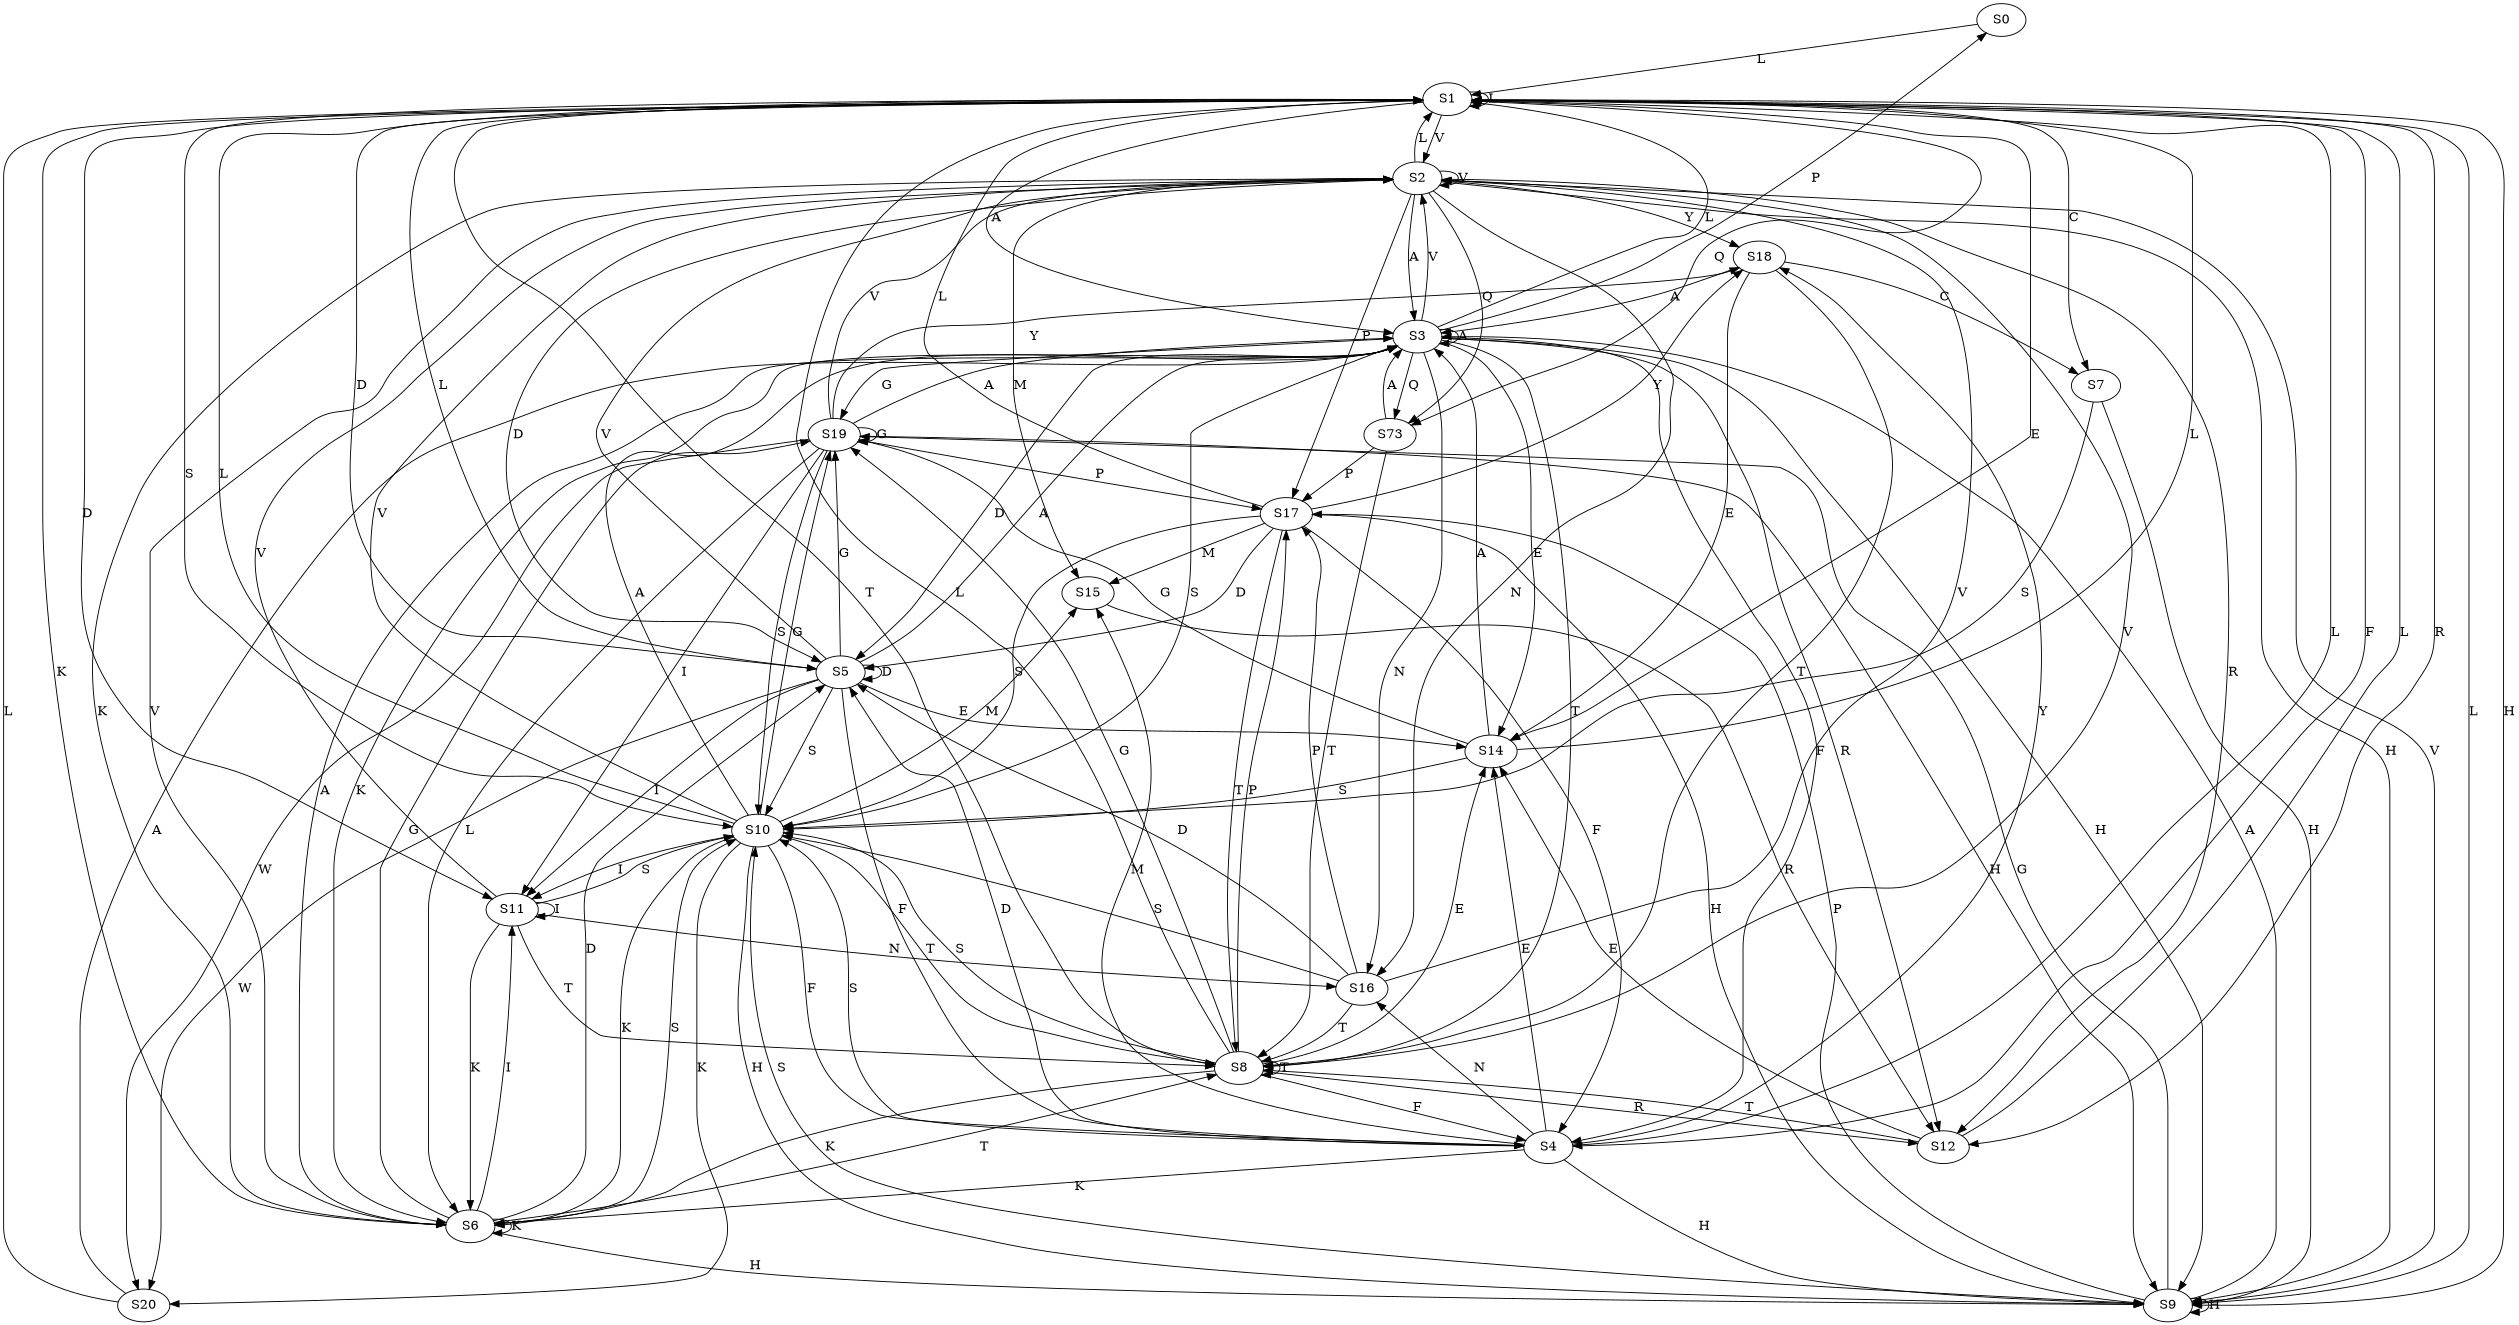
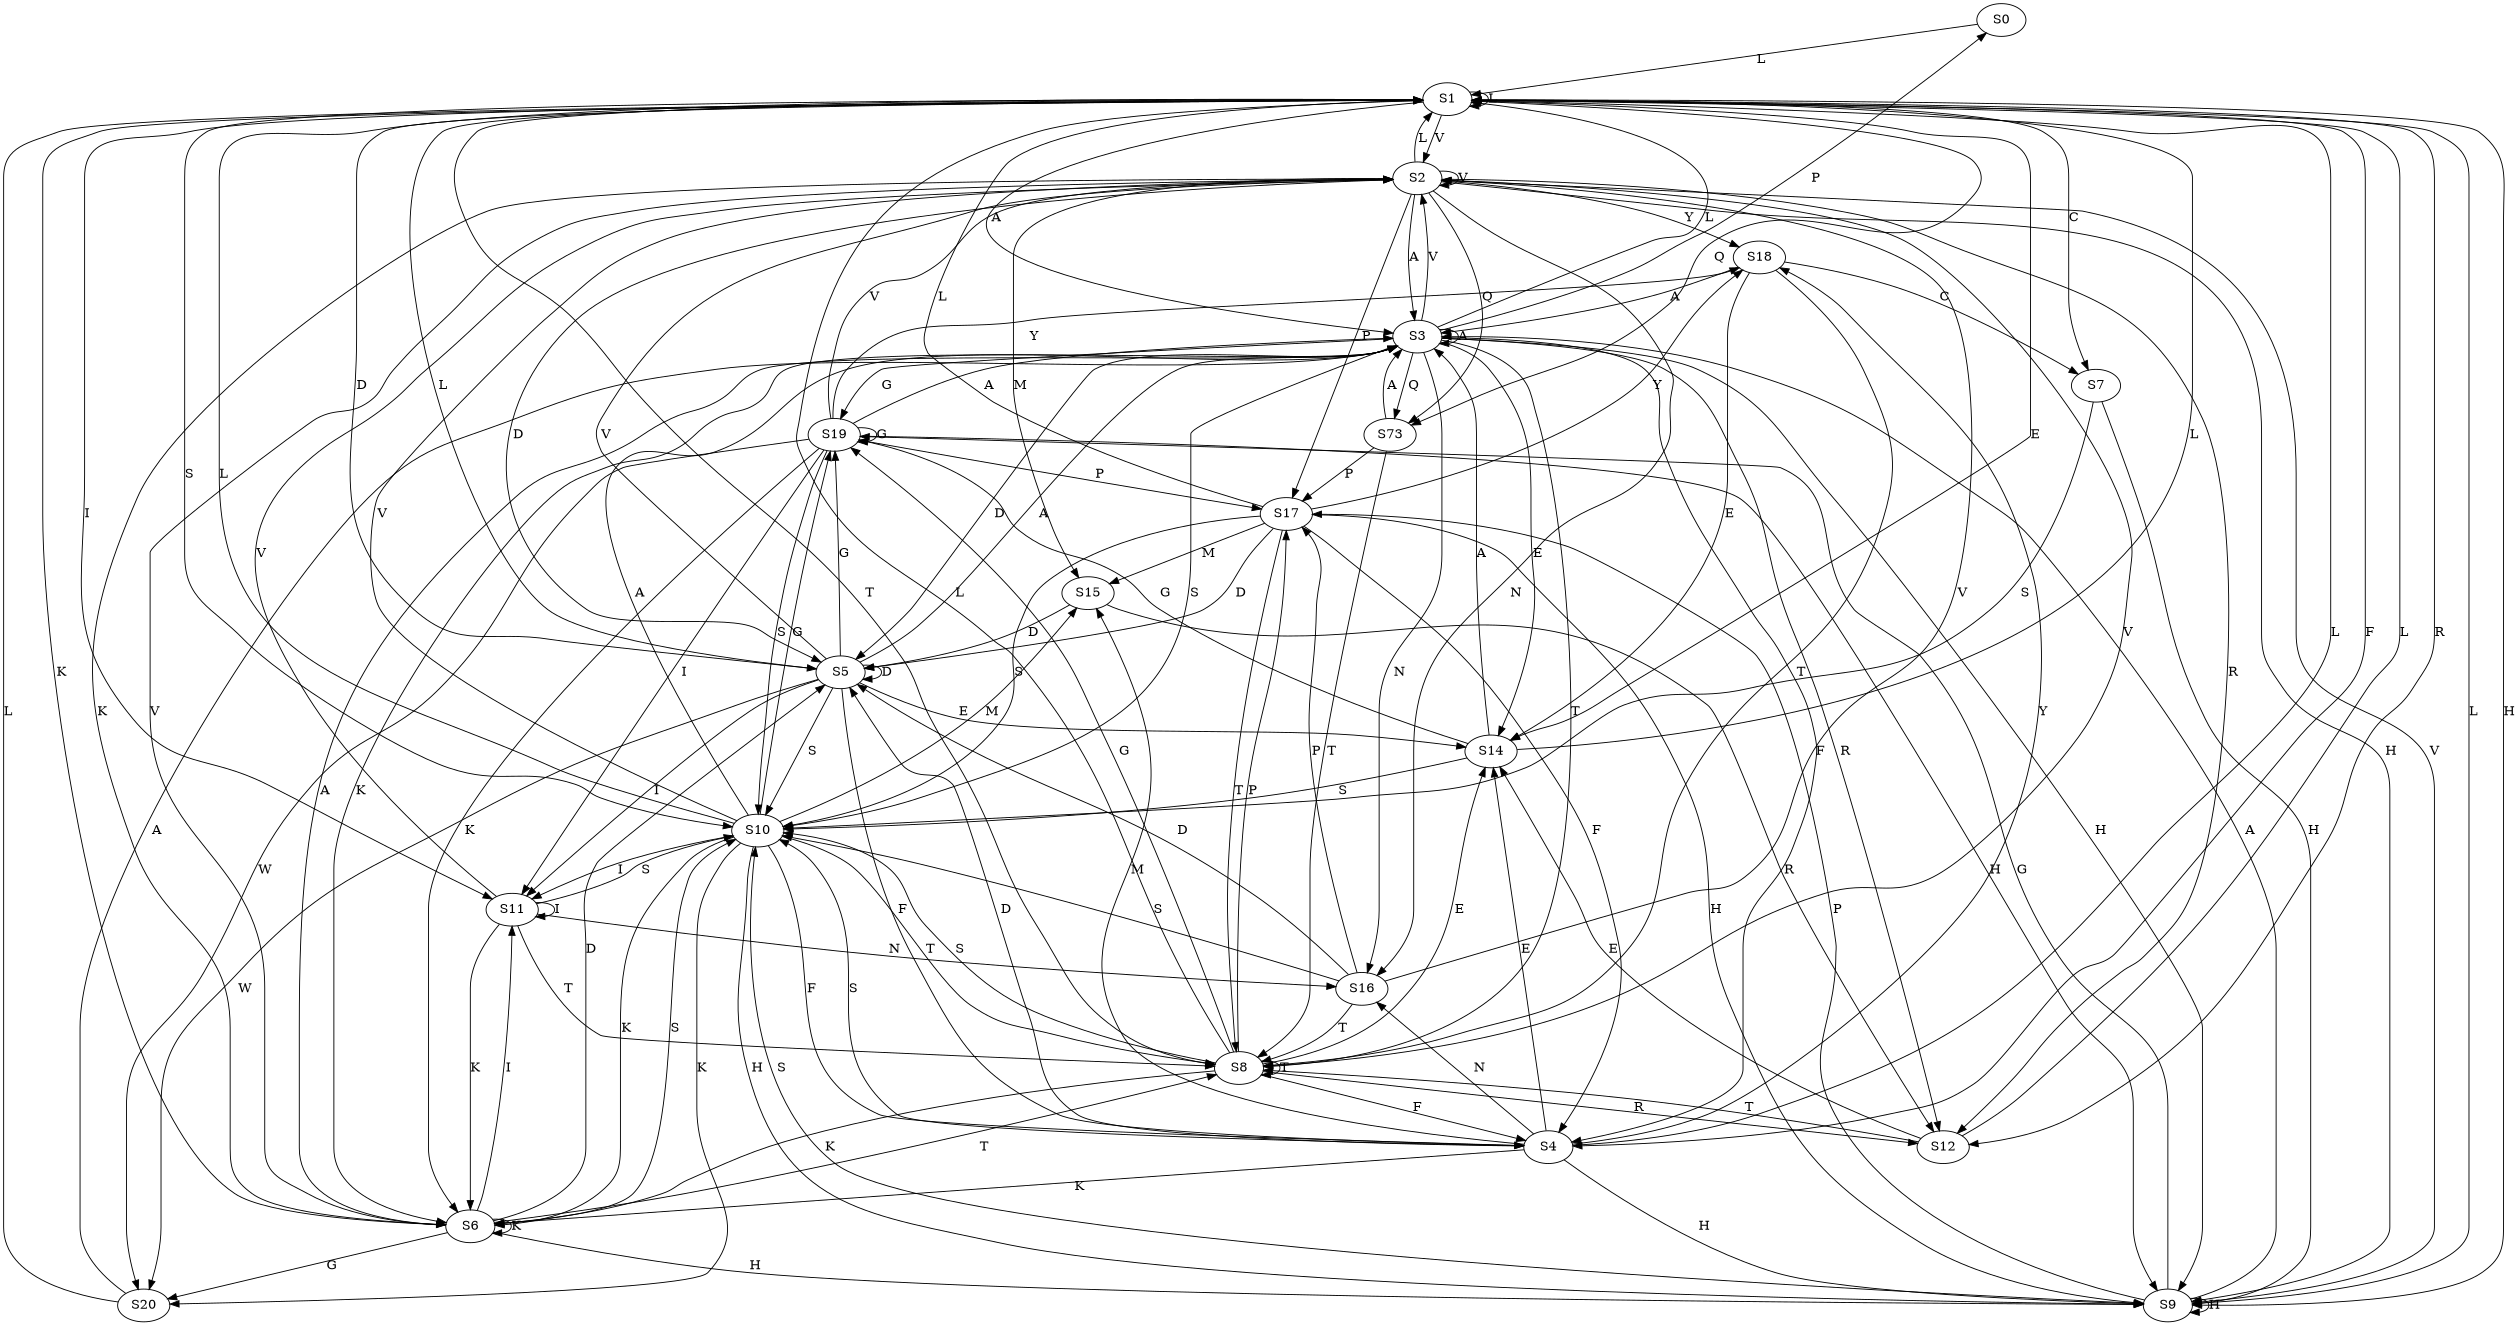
  strict digraph {
    S0
    S1
    S2
    S3
    S4
    S5
    S6
    S7
    S8
    S9
    S10
    S11
    S12
    n14 [label=S73]
    S14
    S15
    S16
    S17
    S18
    S19
    S20
    S0 -> S1 [label=L]
    S1 -> S1 [label=L]
    S1 -> S2 [label=V]
    S1 -> S3 [label=A]
    S1 -> S4 [label=F]
    S1 -> S5 [label=D]
    S1 -> S6 [label=K]
    S1 -> S7 [label=C]
    S1 -> S8 [label=T]
    S1 -> S9 [label=H]
    S1 -> S10 [label=S]
-   S1 -> S11 [label=D]
+   S1 -> S11 [label=I]
    S1 -> S12 [label=R]
    S1 -> n14 [label=Q]
    S1 -> S14 [label=E]
    S2 -> S1 [label=L]
    S2 -> S2 [label=V]
    S2 -> S3 [label=A]
    S2 -> S5 [label=D]
    S2 -> S6 [label=K]
    S2 -> S9 [label=H]
    S2 -> S12 [label=R]
    S2 -> n14 [label=Q]
    S2 -> S15 [label=M]
    S2 -> S16 [label=N]
    S2 -> S17 [label=P]
    S2 -> S18 [label=Y]
    S3 -> S0 [label=P]
    S3 -> S1 [label=L]
    S3 -> S2 [label=V]
    S3 -> S3 [label=A]
    S3 -> S4 [label=F]
    S3 -> S5 [label=D]
    S3 -> S6 [label=K]
    S3 -> S8 [label=T]
    S3 -> S9 [label=H]
    S3 -> S10 [label=S]
    S3 -> S12 [label=R]
    S3 -> n14 [label=Q]
    S3 -> S14 [label=E]
    S3 -> S16 [label=N]
    S3 -> S19 [label=G]
    S4 -> S1 [label=L]
    S4 -> S5 [label=D]
    S4 -> S6 [label=K]
    S4 -> S9 [label=H]
    S4 -> S10 [label=S]
    S4 -> S14 [label=E]
    S4 -> S15 [label=M]
    S4 -> S16 [label=N]
    S4 -> S18 [label=Y]
    S5 -> S1 [label=L]
    S5 -> S2 [label=V]
    S5 -> S3 [label=A]
    S5 -> S4 [label=F]
    S5 -> S5 [label=D]
    S5 -> S10 [label=S]
    S5 -> S11 [label=I]
    S5 -> S14 [label=E]
    S5 -> S19 [label=G]
    S5 -> S20 [label=W]
    S6 -> S2 [label=V]
    S6 -> S3 [label=A]
    S6 -> S5 [label=D]
    S6 -> S6 [label=K]
    S6 -> S8 [label=T]
    S6 -> S9 [label=H]
    S6 -> S10 [label=S]
    S6 -> S11 [label=I]
-   S6 -> S19 [label=G]
+   S6 -> S20 [label=G]
    S7 -> S9 [label=H]
    S7 -> S10 [label=S]
    S8 -> S1 [label=L]
    S8 -> S2 [label=V]
    S8 -> S4 [label=F]
    S8 -> S6 [label=K]
    S8 -> S8 [label=T]
    S8 -> S10 [label=S]
    S8 -> S12 [label=R]
    S8 -> S14 [label=E]
    S8 -> S17 [label=P]
    S8 -> S19 [label=G]
    S9 -> S1 [label=L]
    S9 -> S2 [label=V]
    S9 -> S3 [label=A]
    S9 -> S9 [label=H]
    S9 -> S10 [label=S]
    S9 -> S17 [label=P]
    S9 -> S19 [label=G]
    S10 -> S1 [label=L]
    S10 -> S2 [label=V]
    S10 -> S3 [label=A]
    S10 -> S4 [label=F]
    S10 -> S6 [label=K]
    S10 -> S8 [label=T]
    S10 -> S9 [label=H]
    S10 -> S11 [label=I]
    S10 -> S15 [label=M]
    S10 -> S19 [label=G]
    S10 -> S20 [label=K]
    S11 -> S2 [label=V]
    S11 -> S6 [label=K]
    S11 -> S8 [label=T]
    S11 -> S10 [label=S]
    S11 -> S11 [label=I]
    S11 -> S16 [label=N]
    S12 -> S1 [label=L]
    S12 -> S8 [label=T]
    S12 -> S14 [label=E]
    n14 -> S3 [label=A]
    n14 -> S8 [label=T]
    n14 -> S17 [label=P]
    S14 -> S1 [label=L]
    S14 -> S3 [label=A]
    S14 -> S10 [label=S]
    S14 -> S19 [label=G]
+   S15 -> S5 [label=D]
    S15 -> S12 [label=R]
    S16 -> S2 [label=V]
    S16 -> S5 [label=D]
    S16 -> S8 [label=T]
    S16 -> S10 [label=S]
    S16 -> S17 [label=P]
    S17 -> S1 [label=L]
    S17 -> S4 [label=F]
    S17 -> S5 [label=D]
    S17 -> S8 [label=T]
    S17 -> S9 [label=H]
    S17 -> S10 [label=S]
    S17 -> S15 [label=M]
    S17 -> S18 [label=Y]
    S18 -> S3 [label=A]
    S18 -> S7 [label=C]
    S18 -> S8 [label=T]
    S18 -> S14 [label=E]
    S19 -> S2 [label=V]
    S19 -> S3 [label=A]
-   S19 -> S6 [label=L]
+   S19 -> S6 [label=K]
    S19 -> S9 [label=H]
    S19 -> S10 [label=S]
    S19 -> S11 [label=I]
    S19 -> S17 [label=P]
    S19 -> S18 [label=Y]
    S19 -> S19 [label=G]
    S19 -> S20 [label=W]
    S20 -> S1 [label=L]
    S20 -> S3 [label=A]
  }
